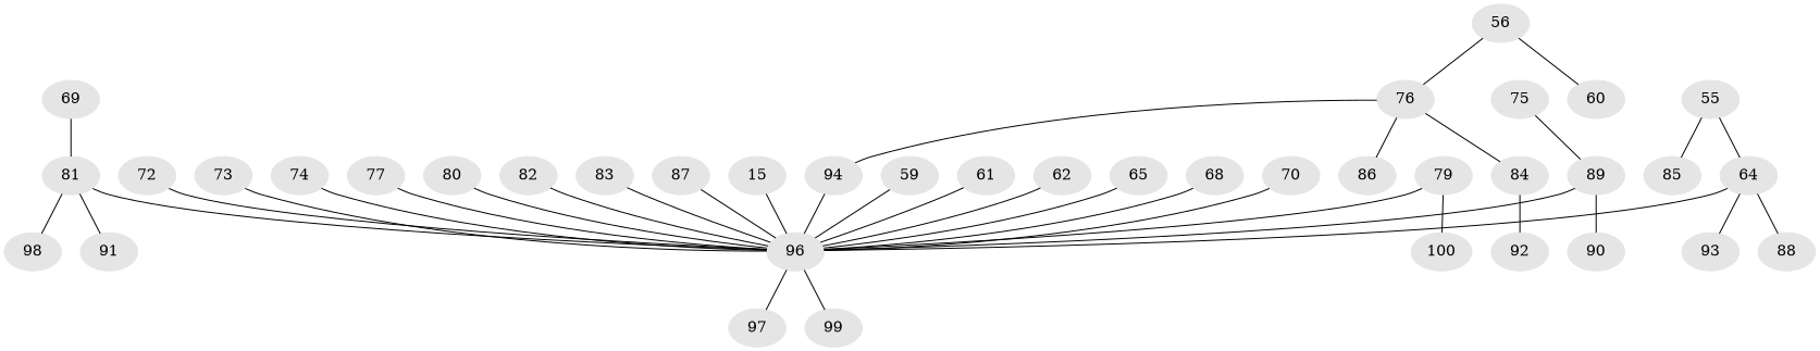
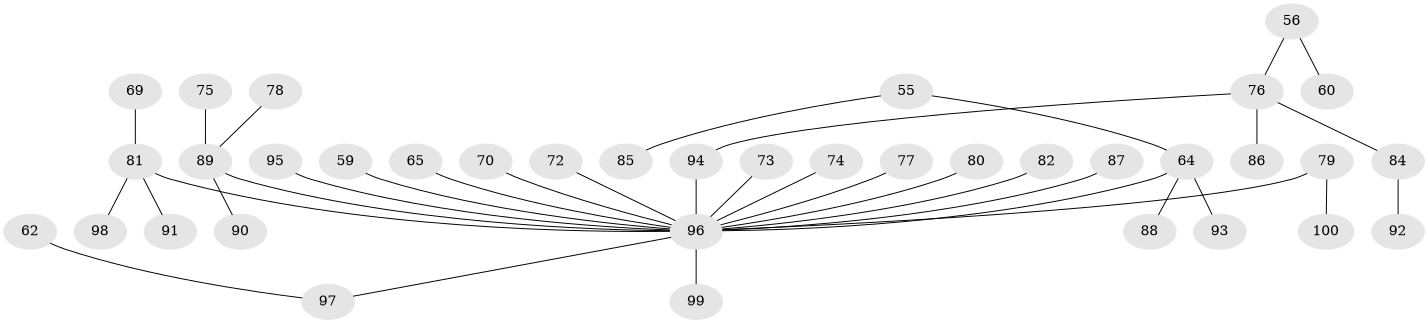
  graph {
    node [color=gray90 style=filled]
    64 [super="+5"]
    96 [super="+36+71+51+25+21+37+39+38+31+42+63+43+48+44+67+45+46+47+49+52+53"]
    88
    93
    55
    85
    56 [super="+33+35"]
    60
    76 [super="+14+19"]
    84
    86
    94
    97
    99
    59
-   61
    62
    65
-   68
    81 [super="+66"]
    91
    98 [super="+18+22+30"]
    69
    70
    72
    73
    74
    89 [super="+58"]
    90
    75
    92
    77
+   78
    79
    100
    80
    82
-   83
    87
-   95 [label=15]
+   95
    64 -- 96
    64 -- 88
    64 -- 93
    96 -- 97
    96 -- 99
    55 -- 64
    55 -- 85
    56 -- 60
    56 -- 76
    76 -- 84
    76 -- 86
    76 -- 94
    84 -- 92
    94 -- 96
    59 -- 96
-   61 -- 96
-   62 -- 96
+   62 -- 97
    65 -- 96
-   68 -- 96
    81 -- 96
    81 -- 91
    81 -- 98
    69 -- 81
    70 -- 96
    72 -- 96
    73 -- 96
    74 -- 96
    89 -- 96
    89 -- 90
    75 -- 89
    77 -- 96
+   78 -- 89
    79 -- 96
    79 -- 100
    80 -- 96
    82 -- 96
-   83 -- 96
    87 -- 96
    95 -- 96
  }
